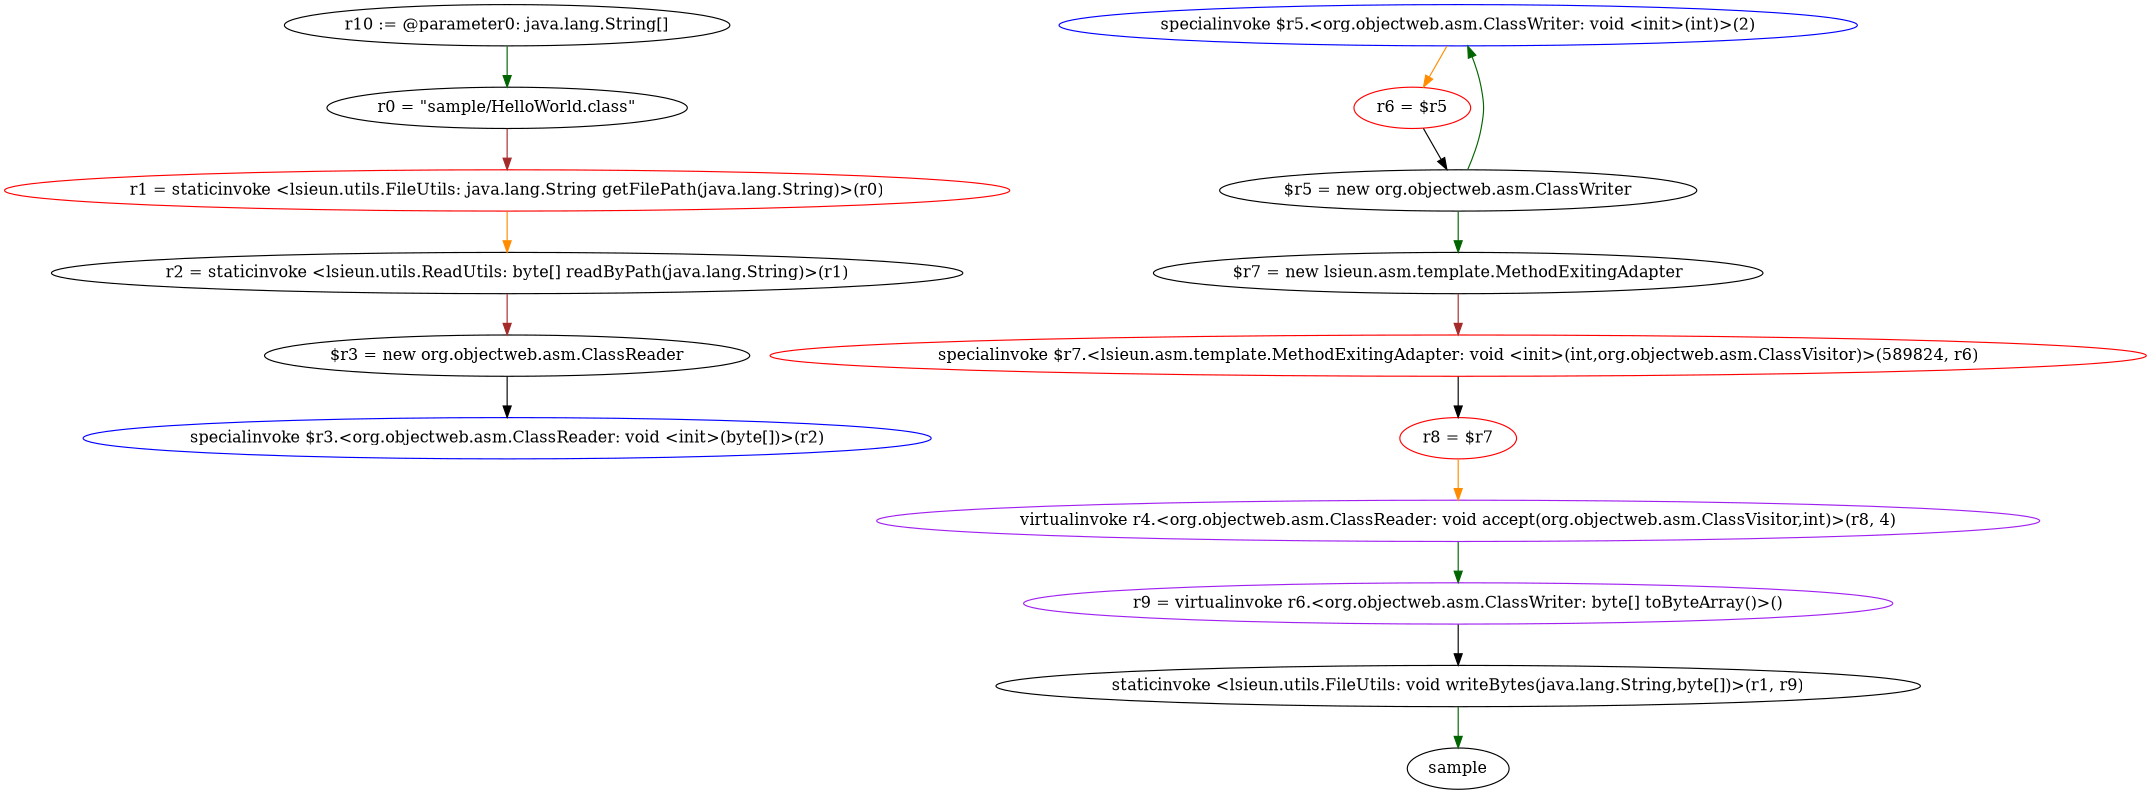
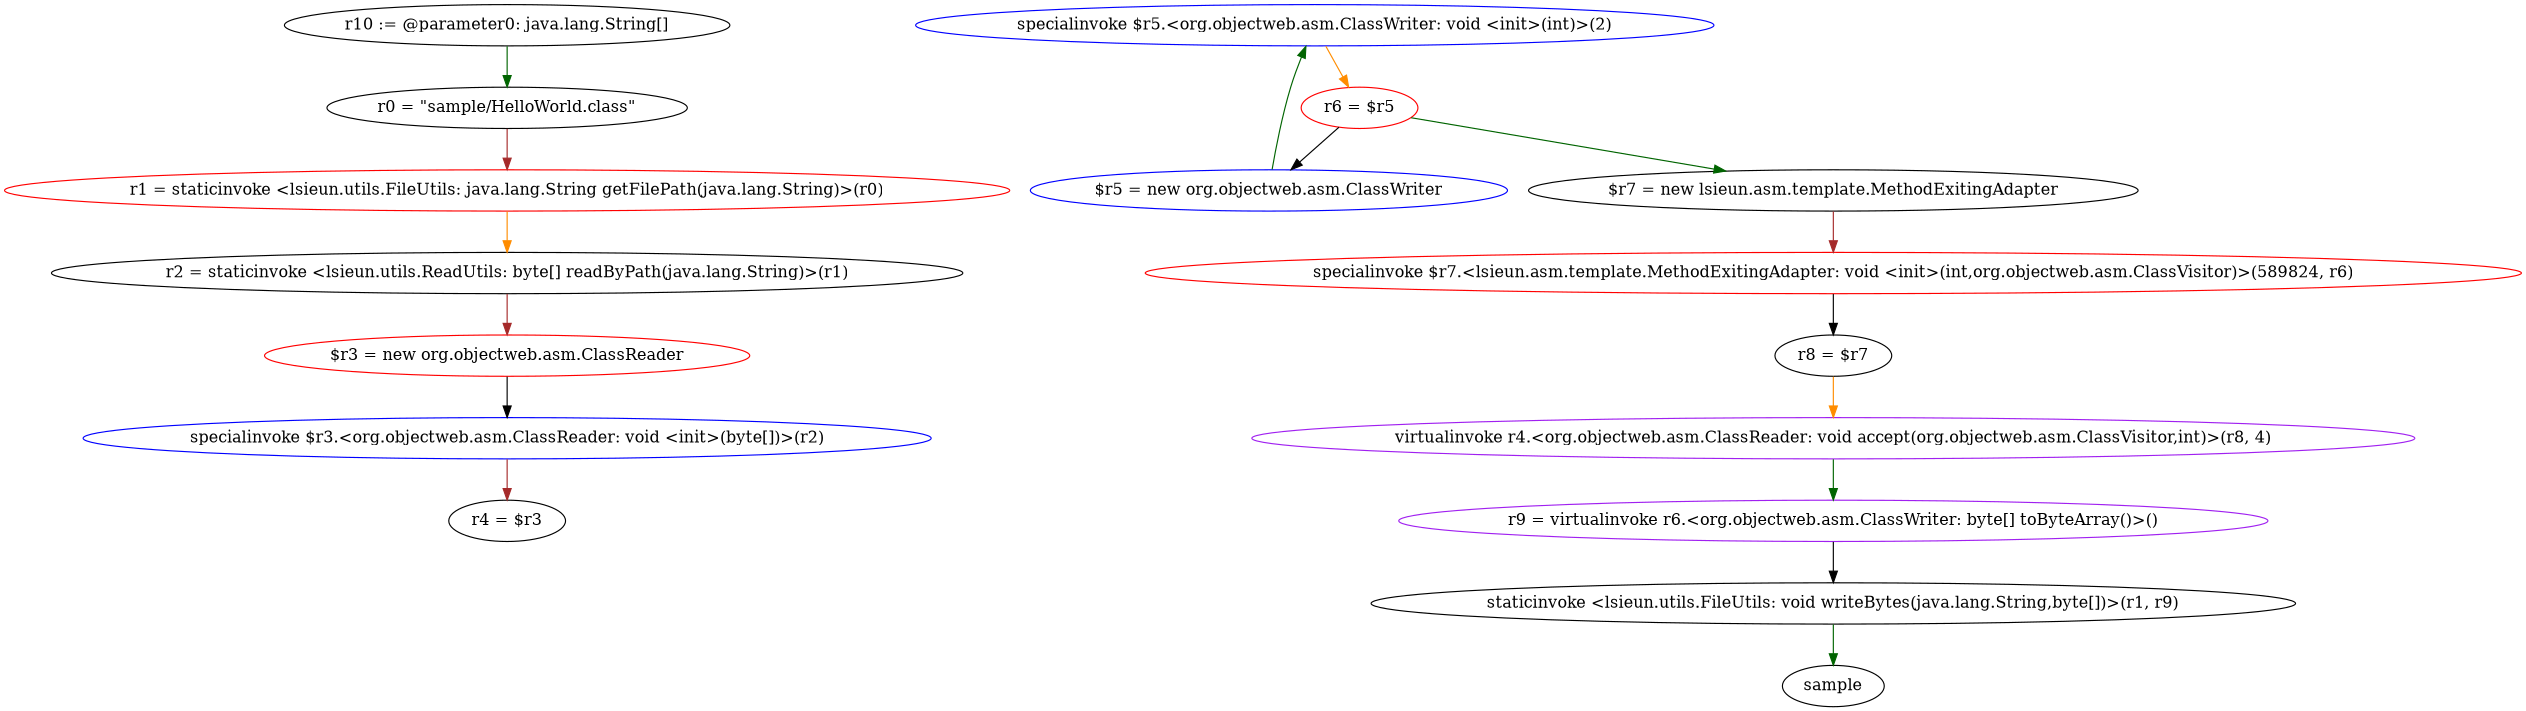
  digraph {
    node [color=black]
    edge [color=darkgreen]
    "r10 := @parameter0: java.lang.String[]"
    "r0 = \"sample/HelloWorld.class\""
    "r1 = staticinvoke <lsieun.utils.FileUtils: java.lang.String getFilePath(java.lang.String)>(r0)" [color=red]
    "r2 = staticinvoke <lsieun.utils.ReadUtils: byte[] readByPath(java.lang.String)>(r1)"
-   "$r3 = new org.objectweb.asm.ClassReader"
+   "$r3 = new org.objectweb.asm.ClassReader" [color=red]
    "specialinvoke $r3.<org.objectweb.asm.ClassReader: void <init>(byte[])>(r2)" [color=blue]
+   "r4 = $r3"
    "specialinvoke $r5.<org.objectweb.asm.ClassWriter: void <init>(int)>(2)" [color=blue]
-   "$r5 = new org.objectweb.asm.ClassWriter"
+   "$r5 = new org.objectweb.asm.ClassWriter" [color=blue]
    "r6 = $r5" [color=red]
    "$r7 = new lsieun.asm.template.MethodExitingAdapter"
    "specialinvoke $r7.<lsieun.asm.template.MethodExitingAdapter: void <init>(int,org.objectweb.asm.ClassVisitor)>(589824, r6)" [color=red]
-   "r8 = $r7" [color=red]
+   "r8 = $r7"
    "virtualinvoke r4.<org.objectweb.asm.ClassReader: void accept(org.objectweb.asm.ClassVisitor,int)>(r8, 4)" [color=purple]
    "r9 = virtualinvoke r6.<org.objectweb.asm.ClassWriter: byte[] toByteArray()>()" [color=purple]
    "staticinvoke <lsieun.utils.FileUtils: void writeBytes(java.lang.String,byte[])>(r1, r9)"
    n17 [label=sample]
    "r10 := @parameter0: java.lang.String[]" -> "r0 = \"sample/HelloWorld.class\""
    "r0 = \"sample/HelloWorld.class\"" -> "r1 = staticinvoke <lsieun.utils.FileUtils: java.lang.String getFilePath(java.lang.String)>(r0)" [color=brown]
    "r1 = staticinvoke <lsieun.utils.FileUtils: java.lang.String getFilePath(java.lang.String)>(r0)" -> "r2 = staticinvoke <lsieun.utils.ReadUtils: byte[] readByPath(java.lang.String)>(r1)" [color=darkorange]
    "r2 = staticinvoke <lsieun.utils.ReadUtils: byte[] readByPath(java.lang.String)>(r1)" -> "$r3 = new org.objectweb.asm.ClassReader" [color=brown]
    "$r3 = new org.objectweb.asm.ClassReader" -> "specialinvoke $r3.<org.objectweb.asm.ClassReader: void <init>(byte[])>(r2)" [color=black]
+   "specialinvoke $r3.<org.objectweb.asm.ClassReader: void <init>(byte[])>(r2)" -> "r4 = $r3" [color=brown]
    "specialinvoke $r5.<org.objectweb.asm.ClassWriter: void <init>(int)>(2)" -> "r6 = $r5" [color=darkorange]
    "$r5 = new org.objectweb.asm.ClassWriter" -> "specialinvoke $r5.<org.objectweb.asm.ClassWriter: void <init>(int)>(2)"
    "r6 = $r5" -> "$r5 = new org.objectweb.asm.ClassWriter" [color=black]
-   "$r5 = new org.objectweb.asm.ClassWriter" -> "$r7 = new lsieun.asm.template.MethodExitingAdapter"
+   "r6 = $r5" -> "$r7 = new lsieun.asm.template.MethodExitingAdapter"
    "$r7 = new lsieun.asm.template.MethodExitingAdapter" -> "specialinvoke $r7.<lsieun.asm.template.MethodExitingAdapter: void <init>(int,org.objectweb.asm.ClassVisitor)>(589824, r6)" [color=brown]
    "specialinvoke $r7.<lsieun.asm.template.MethodExitingAdapter: void <init>(int,org.objectweb.asm.ClassVisitor)>(589824, r6)" -> "r8 = $r7" [color=black]
    "r8 = $r7" -> "virtualinvoke r4.<org.objectweb.asm.ClassReader: void accept(org.objectweb.asm.ClassVisitor,int)>(r8, 4)" [color=darkorange]
    "virtualinvoke r4.<org.objectweb.asm.ClassReader: void accept(org.objectweb.asm.ClassVisitor,int)>(r8, 4)" -> "r9 = virtualinvoke r6.<org.objectweb.asm.ClassWriter: byte[] toByteArray()>()"
    "r9 = virtualinvoke r6.<org.objectweb.asm.ClassWriter: byte[] toByteArray()>()" -> "staticinvoke <lsieun.utils.FileUtils: void writeBytes(java.lang.String,byte[])>(r1, r9)" [color=black]
    "staticinvoke <lsieun.utils.FileUtils: void writeBytes(java.lang.String,byte[])>(r1, r9)" -> n17
  }
